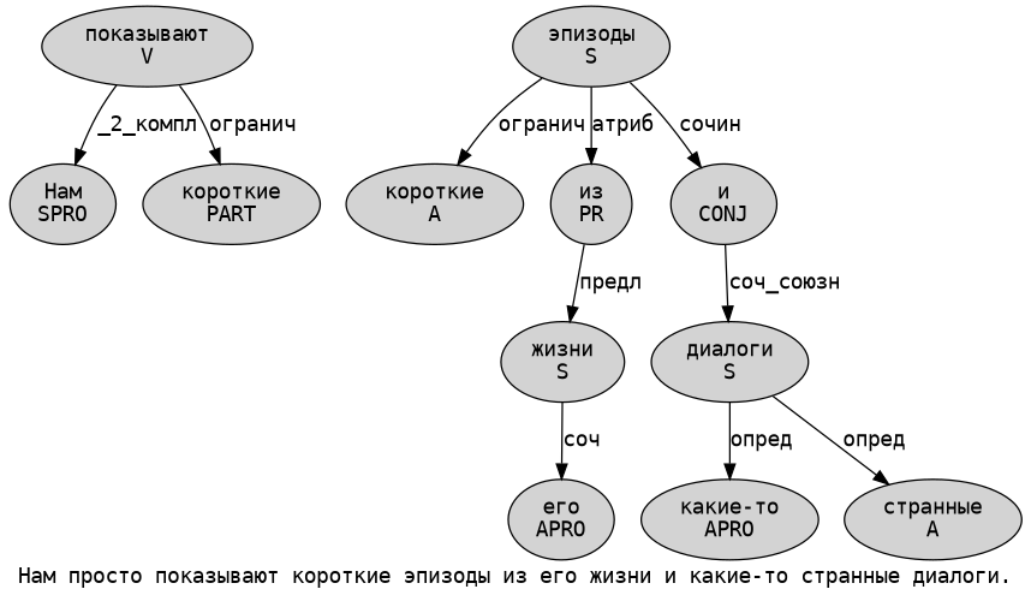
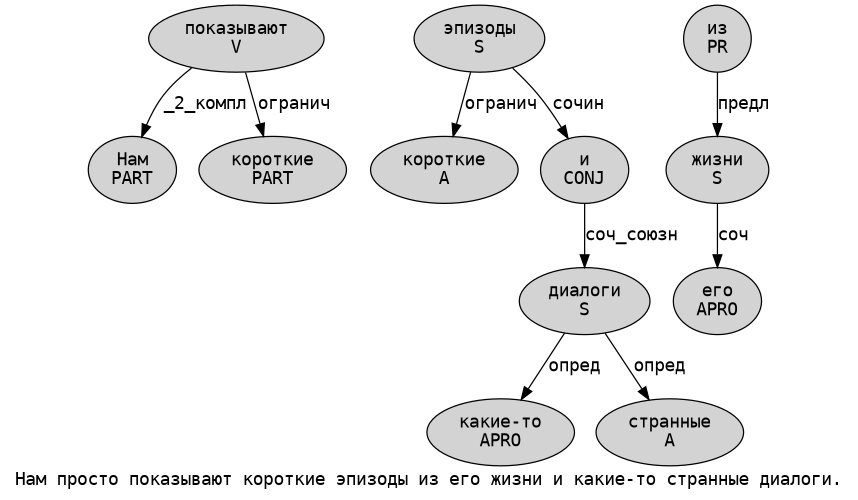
  digraph {
    fontname="DejaVu Sans Mono"
    label="Нам просто показывают короткие эпизоды из его жизни и какие-то странные диалоги."
    node [fillcolor=lightgray fontname="DejaVu Sans Mono" penwidth=1 shape=ellipse style=filled]
    edge [fontname="DejaVu Sans Mono"]
-   n1 [label="Нам\nSPRO"]
+   n1 [label="Нам\nPART"]
    n2 [label="короткие\nPART"]
    n3 [label="показывают\nV"]
    n4 [label="эпизоды\nS"]
    n5 [label="короткие\nA"]
    n6 [label="из\nPR"]
    n7 [label="и\nCONJ"]
    n8 [label="жизни\nS"]
    n9 [label="диалоги\nS"]
    n10 [label="его\nAPRO"]
    n11 [label="какие-то\nAPRO"]
    n12 [label="странные\nA"]
    n3 -> n1 [label="_2_компл"]
    n3 -> n2 [label="огранич"]
    n4 -> n5 [label="огранич"]
-   n4 -> n6 [label="атриб"]
    n4 -> n7 [label="сочин"]
    n6 -> n8 [label="предл"]
    n7 -> n9 [label="соч_союзн"]
    n8 -> n10 [label="соч"]
    n9 -> n11 [label="опред"]
    n9 -> n12 [label="опред"]
  }
